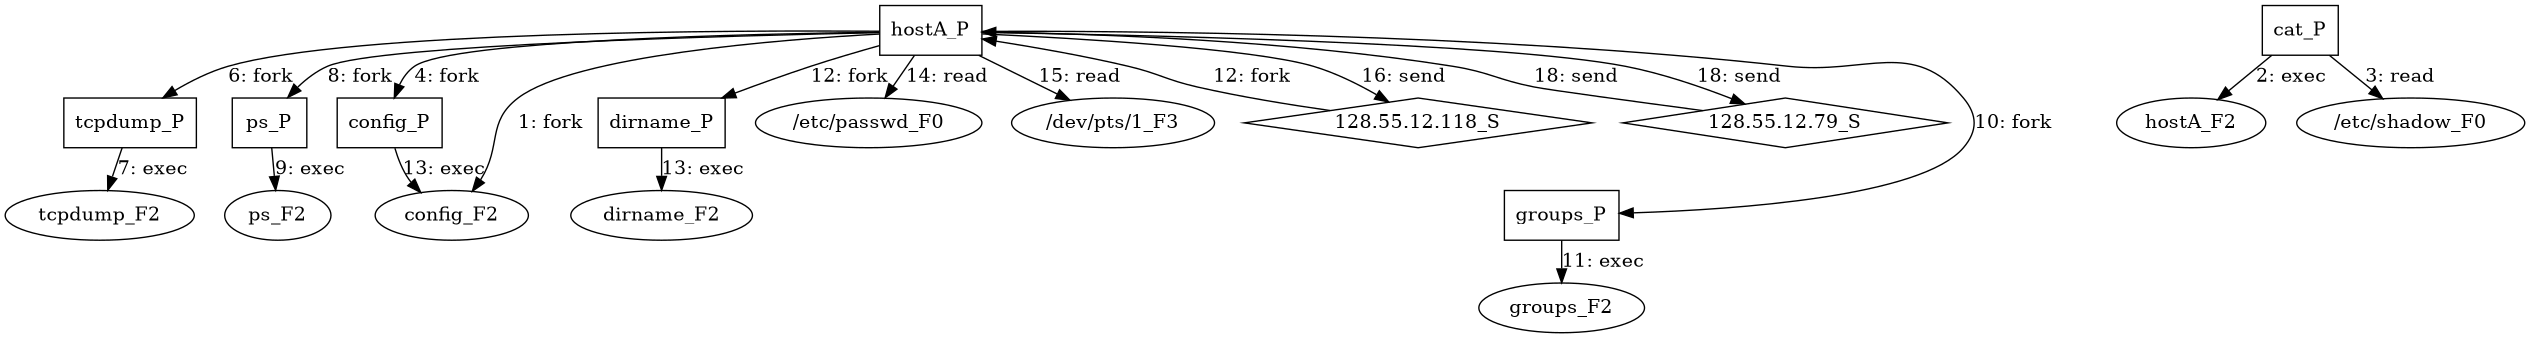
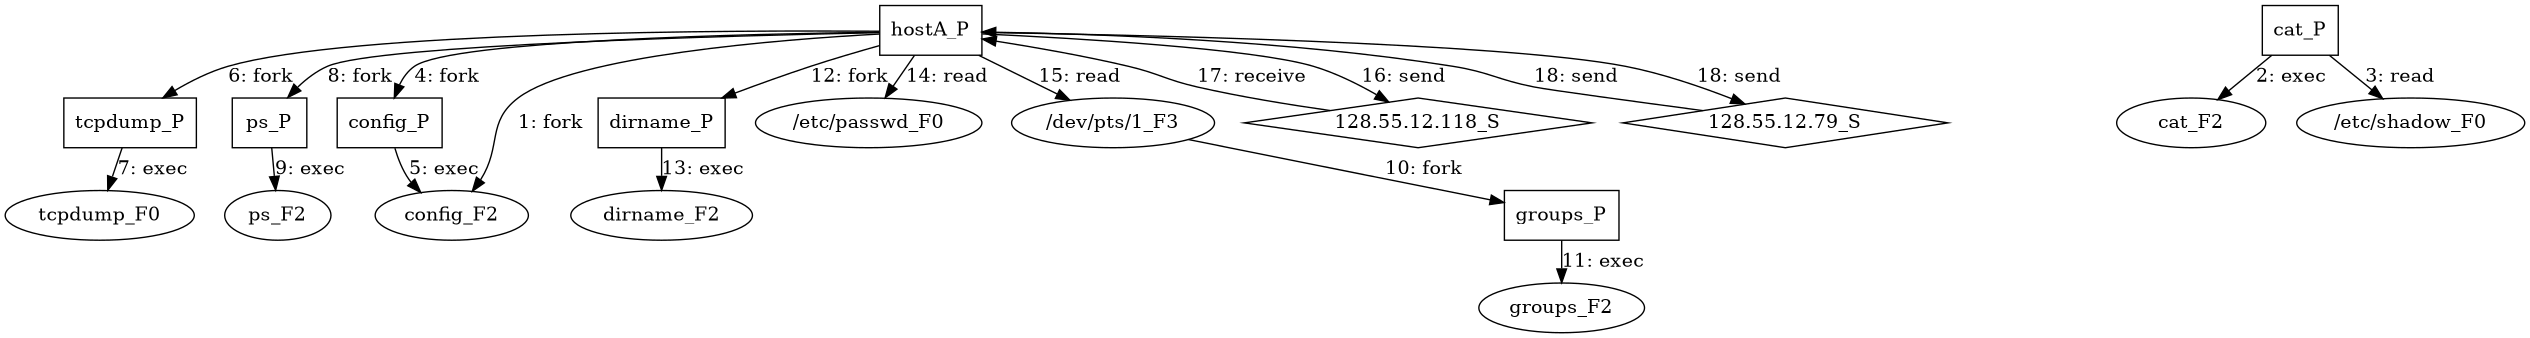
  digraph {
    engine=neato
    fixedsize=false
    fontsize=10
    nodesep=0.3
    rankdir=TB
    ranksep=0
    splines=true
    node [node_type=File shape=ellipse]
    hostA_P [node_type=Process shape=box]
    config_P [node_type=Process shape=box]
    tcpdump_P [node_type=Process shape=box]
    ps_P [node_type=Process shape=box]
    groups_P [node_type=Process shape=box]
    dirname_P [node_type=Process shape=box]
    "/etc/passwd_F0"
    "/dev/pts/1_F3"
    "128.55.12.118_S" [node_type=Socket shape=diamond]
    "128.55.12.79_S" [node_type=Socket shape=diamond]
    config_F2
    cat_P [node_type=Process shape=box]
-   cat_F2 [label=hostA_F2]
+   cat_F2
    "/etc/shadow_F0"
-   tcpdump_F2
+   tcpdump_F2 [label=tcpdump_F0]
    ps_F2
    groups_F2
    dirname_F2
    hostA_P -> config_P [label="4: fork"]
    hostA_P -> tcpdump_P [label="6: fork"]
    hostA_P -> ps_P [label="8: fork"]
-   hostA_P -> groups_P [label="10: fork"]
+   "/dev/pts/1_F3" -> groups_P [label="10: fork"]
    hostA_P -> dirname_P [label="12: fork"]
    hostA_P -> "/etc/passwd_F0" [label="14: read"]
    hostA_P -> "/dev/pts/1_F3" [label="15: read"]
    hostA_P -> "128.55.12.118_S" [label="16: send"]
    hostA_P -> "128.55.12.79_S" [label="18: send"]
    hostA_P -> config_F2 [label="1: fork"]
-   config_P -> config_F2 [label="13: exec"]
+   config_P -> config_F2 [label="5: exec"]
    tcpdump_P -> tcpdump_F2 [label="7: exec"]
    ps_P -> ps_F2 [label="9: exec"]
    groups_P -> groups_F2 [label="11: exec"]
    dirname_P -> dirname_F2 [label="13: exec"]
-   "128.55.12.118_S" -> hostA_P [label="12: fork"]
+   "128.55.12.118_S" -> hostA_P [label="17: receive"]
    "128.55.12.79_S" -> hostA_P [label="18: send"]
    cat_P -> cat_F2 [label="2: exec"]
    cat_P -> "/etc/shadow_F0" [label="3: read"]
  }
